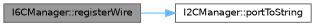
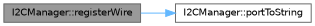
  digraph {
    rankdir=LR
    node [fontname=Helvetica fontsize=10 shape=box style=filled]
-   n1 [color=gray40 fillcolor=grey60 fontcolor=black height=0.2 label="I6CManager::registerWire" width=0.4]
+   n1 [color=gray40 fillcolor=grey60 fontcolor=black height=0.2 label="I2CManager::registerWire" width=0.4]
    n2 [color=grey40 fillcolor=white height=0.2 label="I2CManager::portToString" width=0.4]
    n1 -> n2 [color=steelblue1 fontname=Helvetica fontsize=10 labelfontname=Helvetica labelfontsize=10 style=solid]
  }
